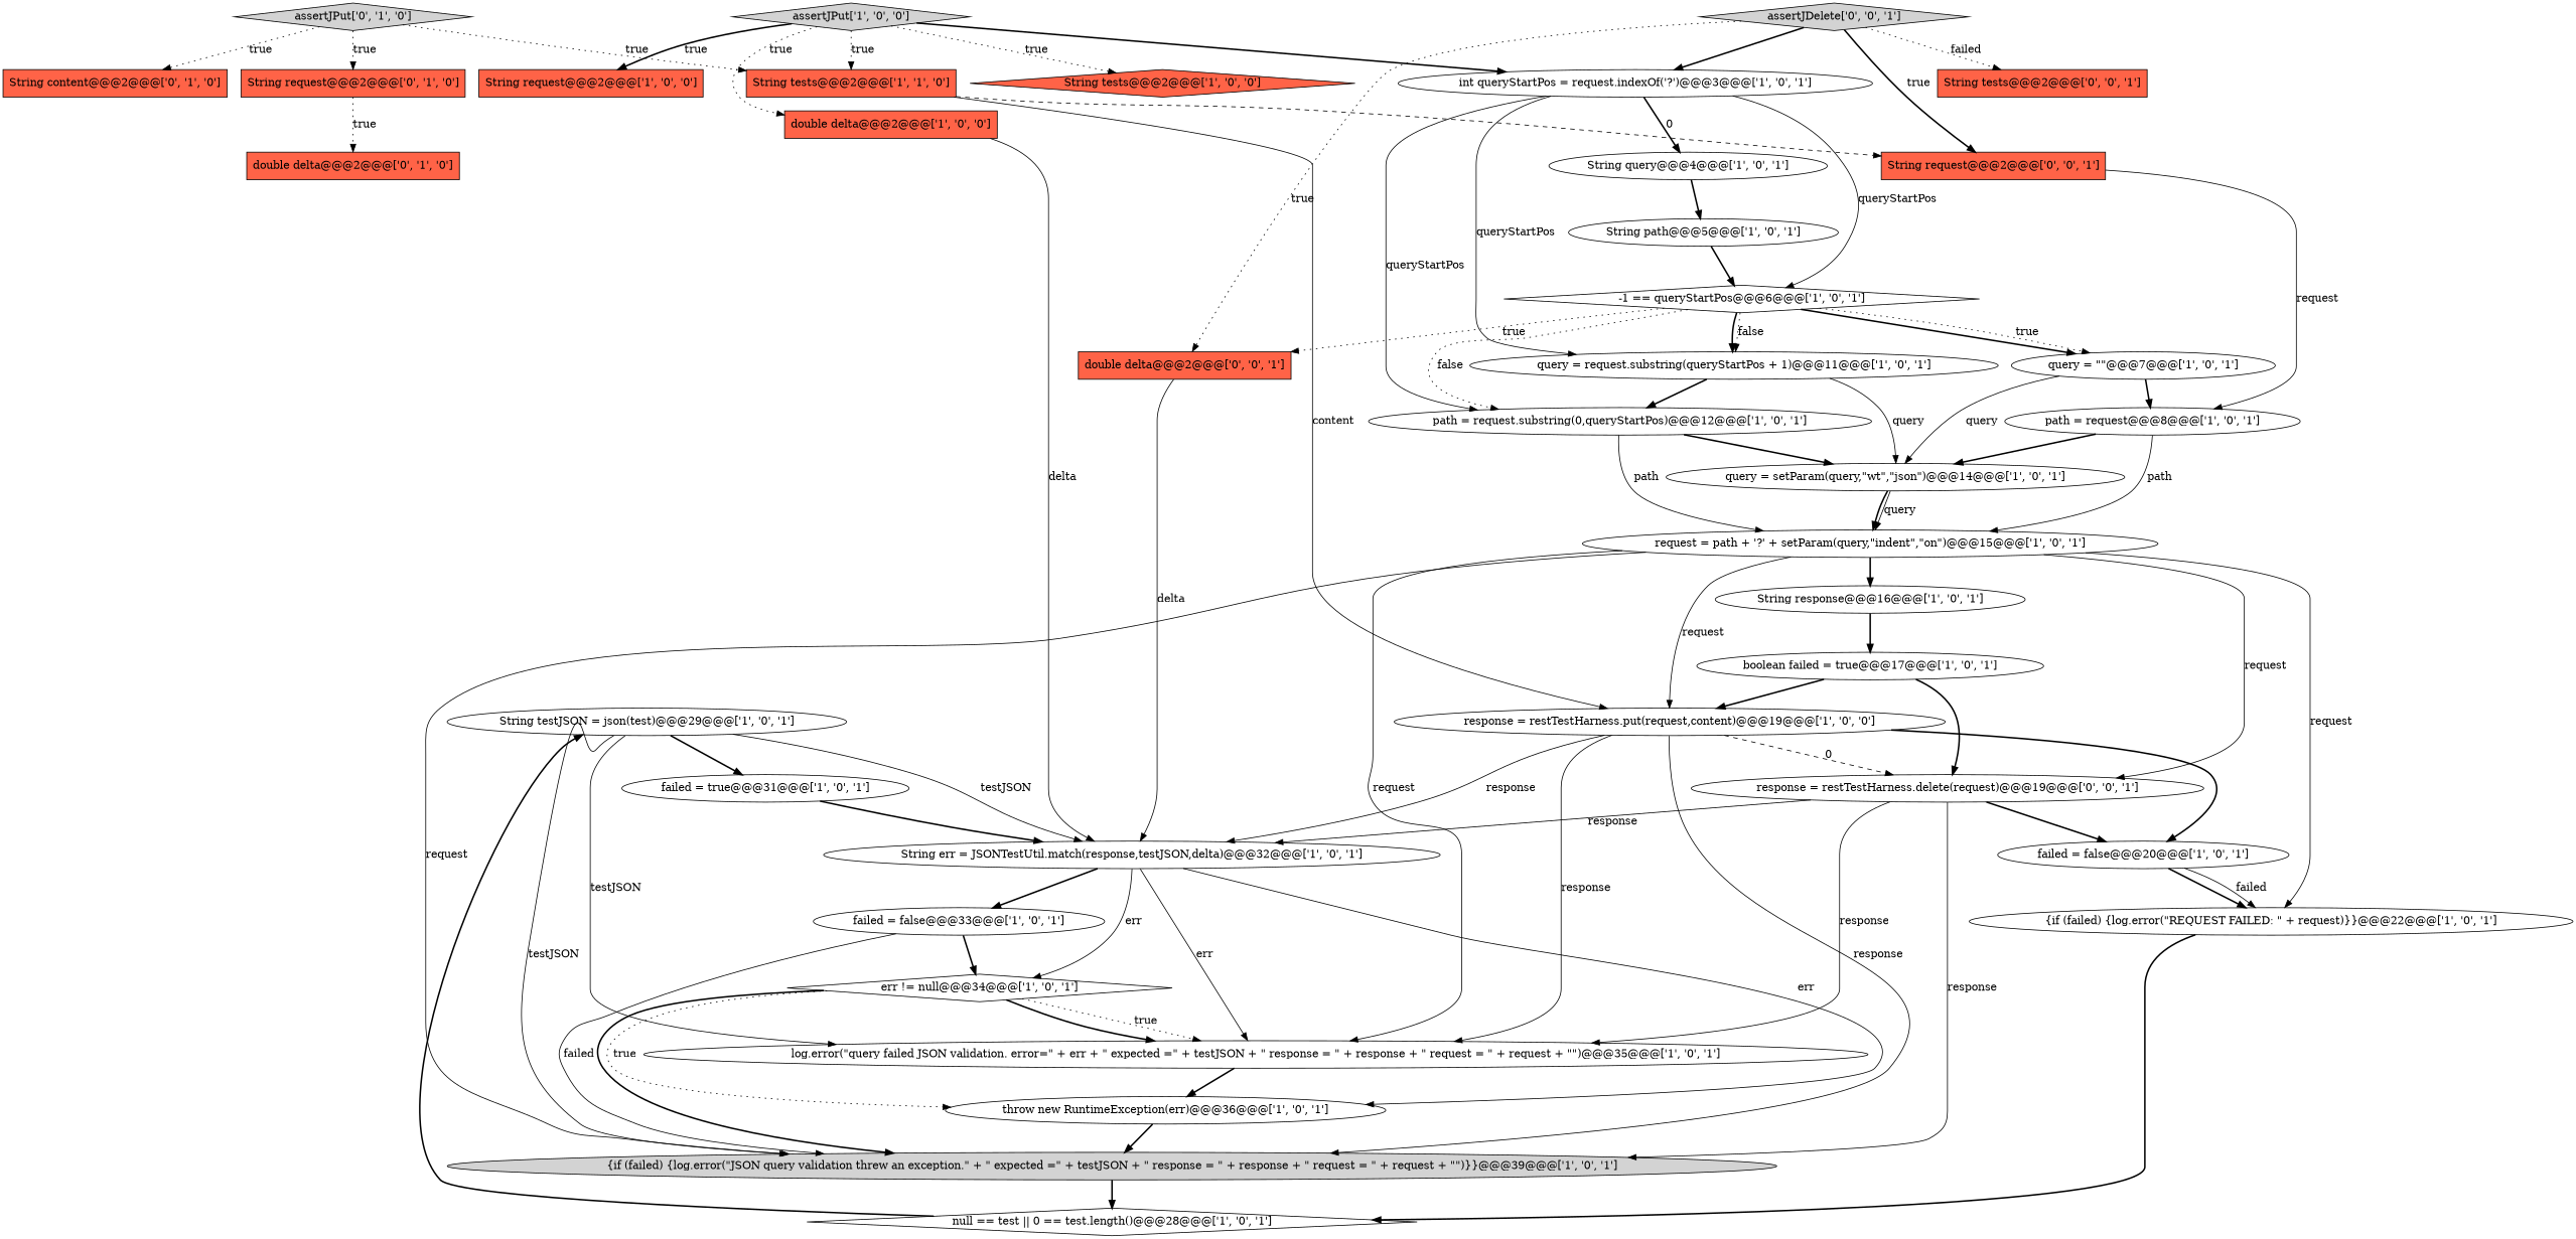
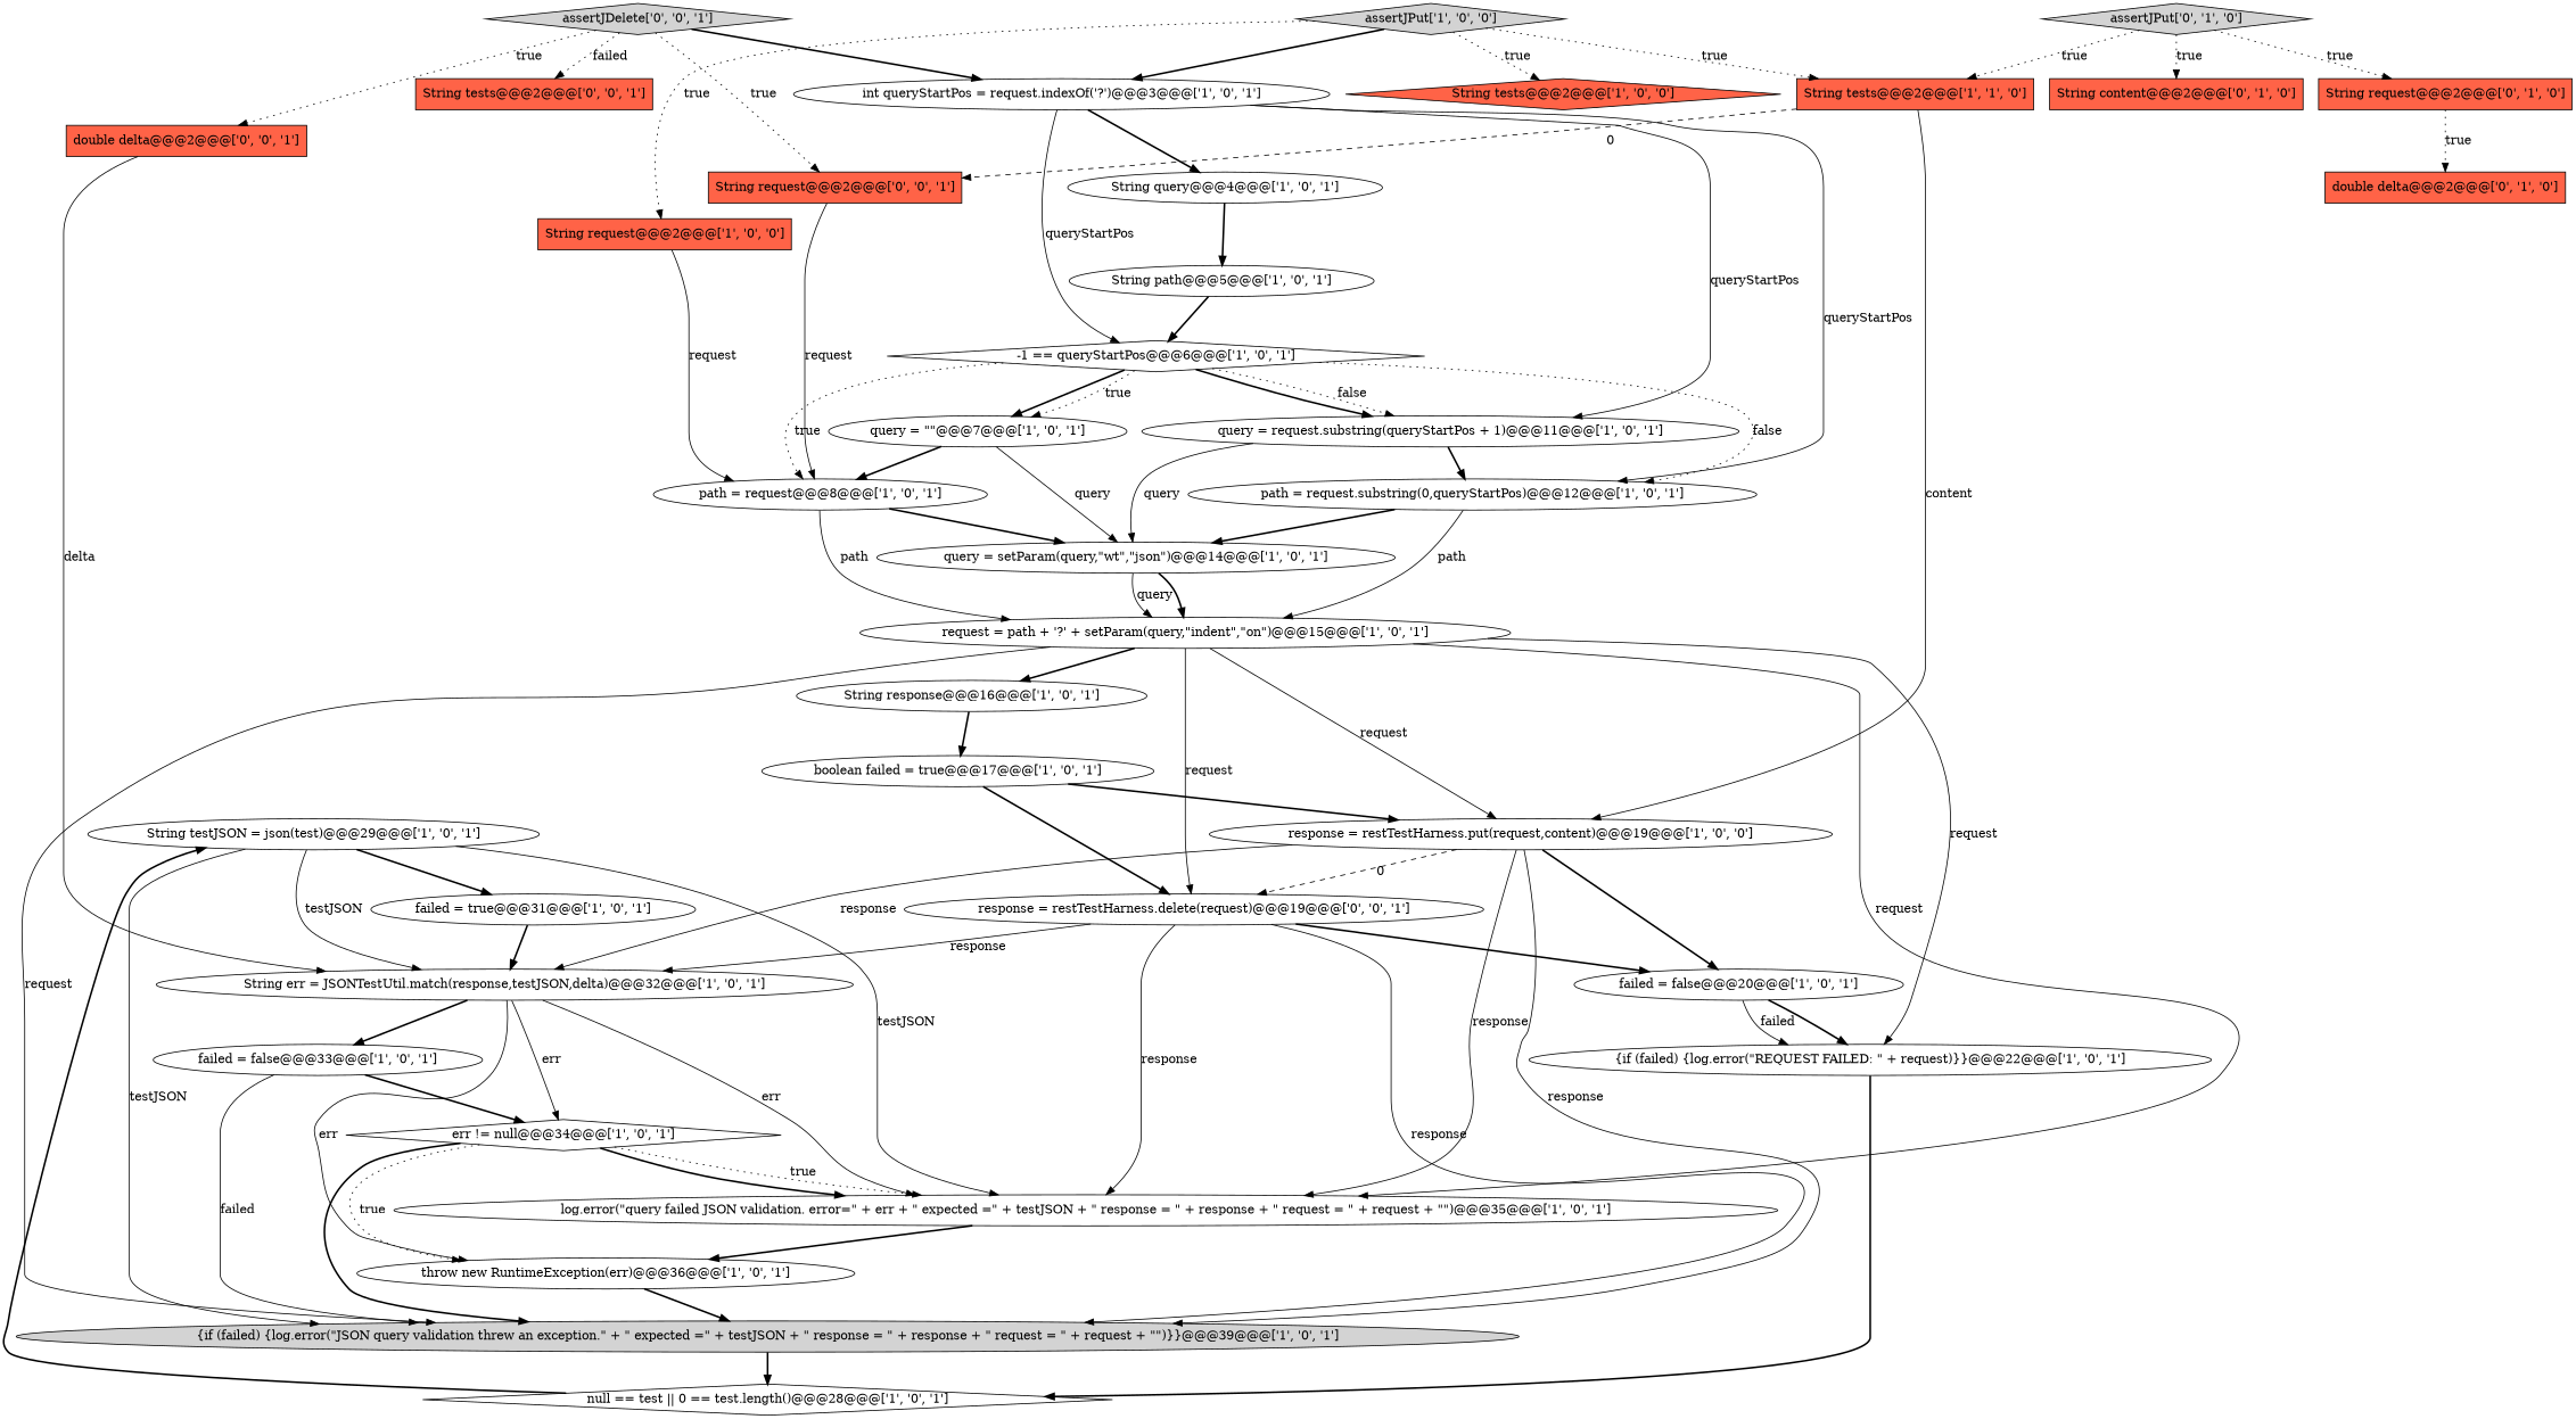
  digraph {
    node [fillcolor=white shape=ellipse style=filled]
    edge [style=solid]
    n1 [label="String testJSON = json(test)@@@29@@@['1', '0', '1']"]
    n2 [fillcolor=lightgray label="{if (failed) {log.error(\"JSON query validation threw an exception.\" + \" expected =\" + testJSON + \" response = \" + response + \" request = \" + request + \"\")}}@@@39@@@['1', '0', '1']"]
    n3 [label="failed = true@@@31@@@['1', '0', '1']"]
    n4 [label="log.error(\"query failed JSON validation. error=\" + err + \" expected =\" + testJSON + \" response = \" + response + \" request = \" + request + \"\")@@@35@@@['1', '0', '1']"]
    n5 [label="String err = JSONTestUtil.match(response,testJSON,delta)@@@32@@@['1', '0', '1']"]
    n6 [label="null == test || 0 == test.length()@@@28@@@['1', '0', '1']" shape=diamond]
    n7 [label="throw new RuntimeException(err)@@@36@@@['1', '0', '1']"]
    n8 [label="failed = false@@@33@@@['1', '0', '1']"]
    n9 [label="err != null@@@34@@@['1', '0', '1']" shape=diamond]
-   n10 [fillcolor=tomato label="double delta@@@2@@@['1', '0', '0']" shape=box]
    n11 [fillcolor=tomato label="double delta@@@2@@@['0', '1', '0']" shape=box]
    n12 [fillcolor=tomato label="String request@@@2@@@['0', '0', '1']" shape=box]
    n13 [label="path = request@@@8@@@['1', '0', '1']"]
    n14 [label="request = path + '?' + setParam(query,\"indent\",\"on\")@@@15@@@['1', '0', '1']"]
    n15 [label="query = setParam(query,\"wt\",\"json\")@@@14@@@['1', '0', '1']"]
    n16 [fillcolor=lightgray label="assertJPut['0', '1', '0']" shape=diamond]
    n17 [fillcolor=tomato label="String request@@@2@@@['0', '1', '0']" shape=box]
    n18 [fillcolor=tomato label="String tests@@@2@@@['1', '1', '0']" shape=box]
    n19 [fillcolor=tomato label="String content@@@2@@@['0', '1', '0']" shape=box]
    n20 [label="response = restTestHarness.put(request,content)@@@19@@@['1', '0', '0']"]
    n21 [fillcolor=tomato label="String request@@@2@@@['1', '0', '0']" shape=box]
    n22 [fillcolor=tomato label="double delta@@@2@@@['0', '0', '1']" shape=box]
    n23 [label="path = request.substring(0,queryStartPos)@@@12@@@['1', '0', '1']"]
    n24 [label="{if (failed) {log.error(\"REQUEST FAILED: \" + request)}}@@@22@@@['1', '0', '1']"]
    n25 [label="response = restTestHarness.delete(request)@@@19@@@['0', '0', '1']"]
    n26 [label="String response@@@16@@@['1', '0', '1']"]
    n27 [fillcolor=lightgray label="assertJDelete['0', '0', '1']" shape=diamond]
    n28 [fillcolor=tomato label="String tests@@@2@@@['0', '0', '1']" shape=box]
    n29 [label="int queryStartPos = request.indexOf('?')@@@3@@@['1', '0', '1']"]
    n30 [label="-1 == queryStartPos@@@6@@@['1', '0', '1']" shape=diamond]
    n31 [label="String query@@@4@@@['1', '0', '1']"]
    n32 [label="query = request.substring(queryStartPos + 1)@@@11@@@['1', '0', '1']"]
    n33 [label="failed = false@@@20@@@['1', '0', '1']"]
    n34 [fillcolor=tomato label="String tests@@@2@@@['1', '0', '0']" shape=diamond]
    n35 [label="String path@@@5@@@['1', '0', '1']"]
    n36 [label="query = \"\"@@@7@@@['1', '0', '1']"]
    n37 [label="boolean failed = true@@@17@@@['1', '0', '1']"]
    n38 [fillcolor=lightgray label="assertJPut['1', '0', '0']" shape=diamond]
    n1 -> n2 [label=testJSON]
    n1 -> n3 [style=bold]
    n1 -> n4 [label=testJSON]
    n1 -> n5 [label=testJSON]
    n2 -> n6 [style=bold]
    n3 -> n5 [style=bold]
    n4 -> n7 [style=bold]
    n5 -> n4 [label=err]
    n5 -> n7 [label=err]
    n5 -> n8 [style=bold]
    n5 -> n9 [label=err]
    n6 -> n1 [style=bold]
    n7 -> n2 [style=bold]
    n8 -> n2 [label=failed]
    n8 -> n9 [style=bold]
    n9 -> n2 [style=bold]
    n9 -> n4 [style=bold]
    n9 -> n4 [label=true style=dotted]
    n9 -> n7 [label=true style=dotted]
-   n10 -> n5 [label=delta]
    n12 -> n13 [label=request]
    n13 -> n14 [label=path]
    n13 -> n15 [style=bold]
    n14 -> n2 [label=request]
    n14 -> n4 [label=request]
    n14 -> n20 [label=request]
    n14 -> n24 [label=request]
    n14 -> n25 [label=request]
    n14 -> n26 [style=bold]
    n15 -> n14 [label=query]
    n15 -> n14 [style=bold]
    n16 -> n17 [label=true style=dotted]
    n16 -> n18 [label=true style=dotted]
    n16 -> n19 [label=true style=dotted]
    n17 -> n11 [label=true style=dotted]
    n18 -> n12 [label=0 style=dashed]
    n18 -> n20 [label=content]
    n20 -> n2 [label=response]
    n20 -> n4 [label=response]
    n20 -> n5 [label=response]
    n20 -> n25 [label=0 style=dashed]
    n20 -> n33 [style=bold]
+   n21 -> n13 [label=request]
    n22 -> n5 [label=delta]
    n23 -> n14 [label=path]
    n23 -> n15 [style=bold]
    n24 -> n6 [style=bold]
    n25 -> n2 [label=response]
    n25 -> n4 [label=response]
    n25 -> n5 [label=response]
    n25 -> n33 [style=bold]
    n26 -> n37 [style=bold]
-   n27 -> n12 [label=true style=bold]
+   n27 -> n12 [label=true style=dotted]
    n27 -> n22 [label=true style=dotted]
    n27 -> n28 [label=failed style=dotted]
    n27 -> n29 [style=bold]
    n29 -> n23 [label=queryStartPos]
    n29 -> n30 [label=queryStartPos]
    n29 -> n31 [style=bold]
    n29 -> n32 [label=queryStartPos]
-   n30 -> n22 [label=true style=dotted]
+   n30 -> n13 [label=true style=dotted]
    n30 -> n23 [label=false style=dotted]
    n30 -> n32 [style=bold]
    n30 -> n32 [label=false style=dotted]
    n30 -> n36 [style=bold]
    n30 -> n36 [label=true style=dotted]
    n31 -> n35 [style=bold]
    n32 -> n15 [label=query]
    n32 -> n23 [style=bold]
    n33 -> n24 [style=bold]
    n33 -> n24 [label=failed]
    n35 -> n30 [style=bold]
    n36 -> n13 [style=bold]
    n36 -> n15 [label=query]
    n37 -> n20 [style=bold]
    n37 -> n25 [style=bold]
-   n38 -> n10 [label=true style=dotted]
    n38 -> n18 [label=true style=dotted]
-   n38 -> n21 [label=true style=bold]
+   n38 -> n21 [label=true style=dotted]
    n38 -> n29 [style=bold]
    n38 -> n34 [label=true style=dotted]
  }
